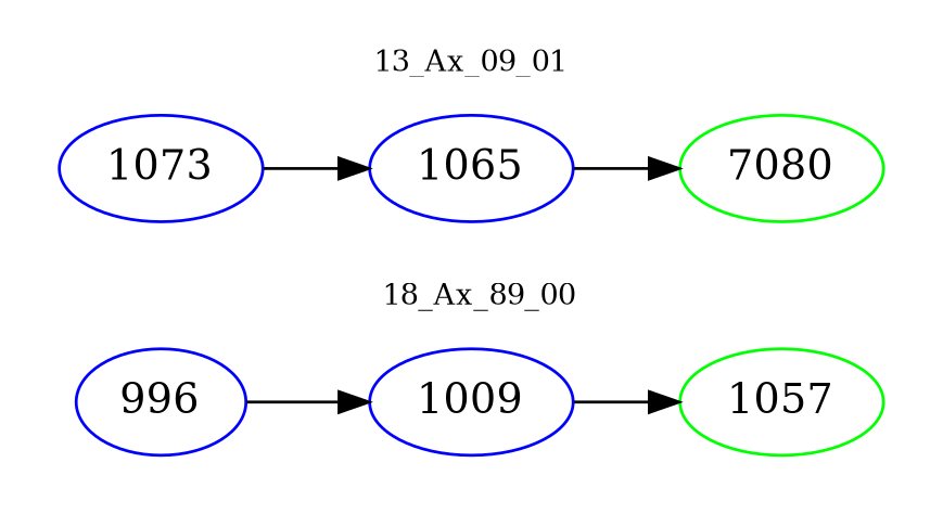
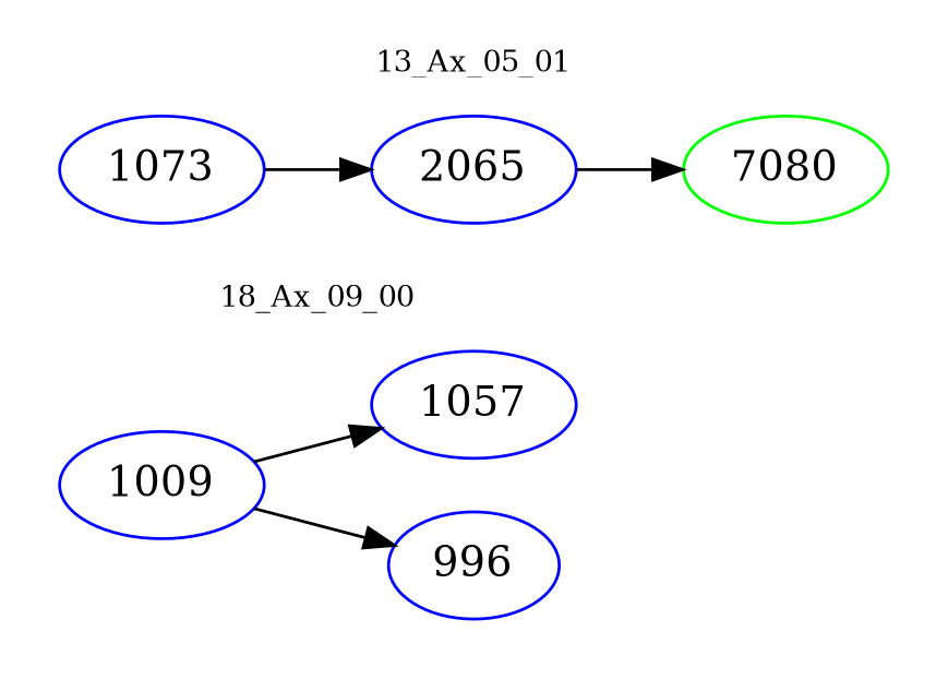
  digraph {
    rankdir=LR
    node [color=blue]
    edge [color=black]
    n1 [label=1009]
    n2 [label=996]
-   n3 [color=green label=1057]
+   n3 [label=1057]
    n4 [label=1073]
-   n5 [label=1065]
+   n5 [label=2065]
    n6 [color=green label=7080]
    subgraph cluster_1 {
      color=white
      fontsize=10
-     label="18_Ax_89_00"
+     label="18_Ax_09_00"
      n1
      n2
      n3
    }
    subgraph cluster_2 {
      color=white
      fontsize=10
-     label="13_Ax_09_01"
+     label="13_Ax_05_01"
      n4
      n5
      n6
    }
-   n2 -> n1
+   n1 -> n2
    n1 -> n3
    n4 -> n5
    n5 -> n6
  }
